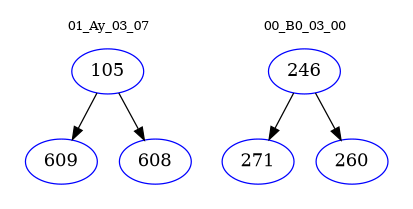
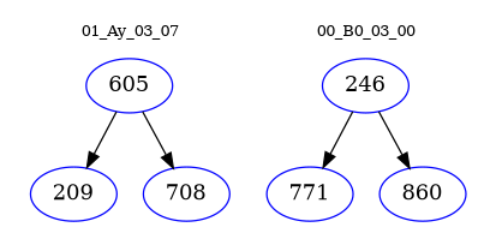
  digraph {
    node [color=blue]
    edge [color=black]
-   n1 [label=105]
-   n2 [label=609]
-   n3 [label=608]
+   n1 [label=605]
+   n2 [label=209]
+   n3 [label=708]
    n4 [label=246]
-   n5 [label=271]
-   n6 [label=260]
+   n5 [label=771]
+   n6 [label=860]
    subgraph cluster_1 {
      color=white
      fontsize=10
      label="01_Ay_03_07"
      n1
      n2
      n3
    }
    subgraph cluster_2 {
      color=white
      fontsize=10
      label="00_B0_03_00"
      n4
      n5
      n6
    }
    n1 -> n2
    n1 -> n3
    n4 -> n5
    n4 -> n6
  }
